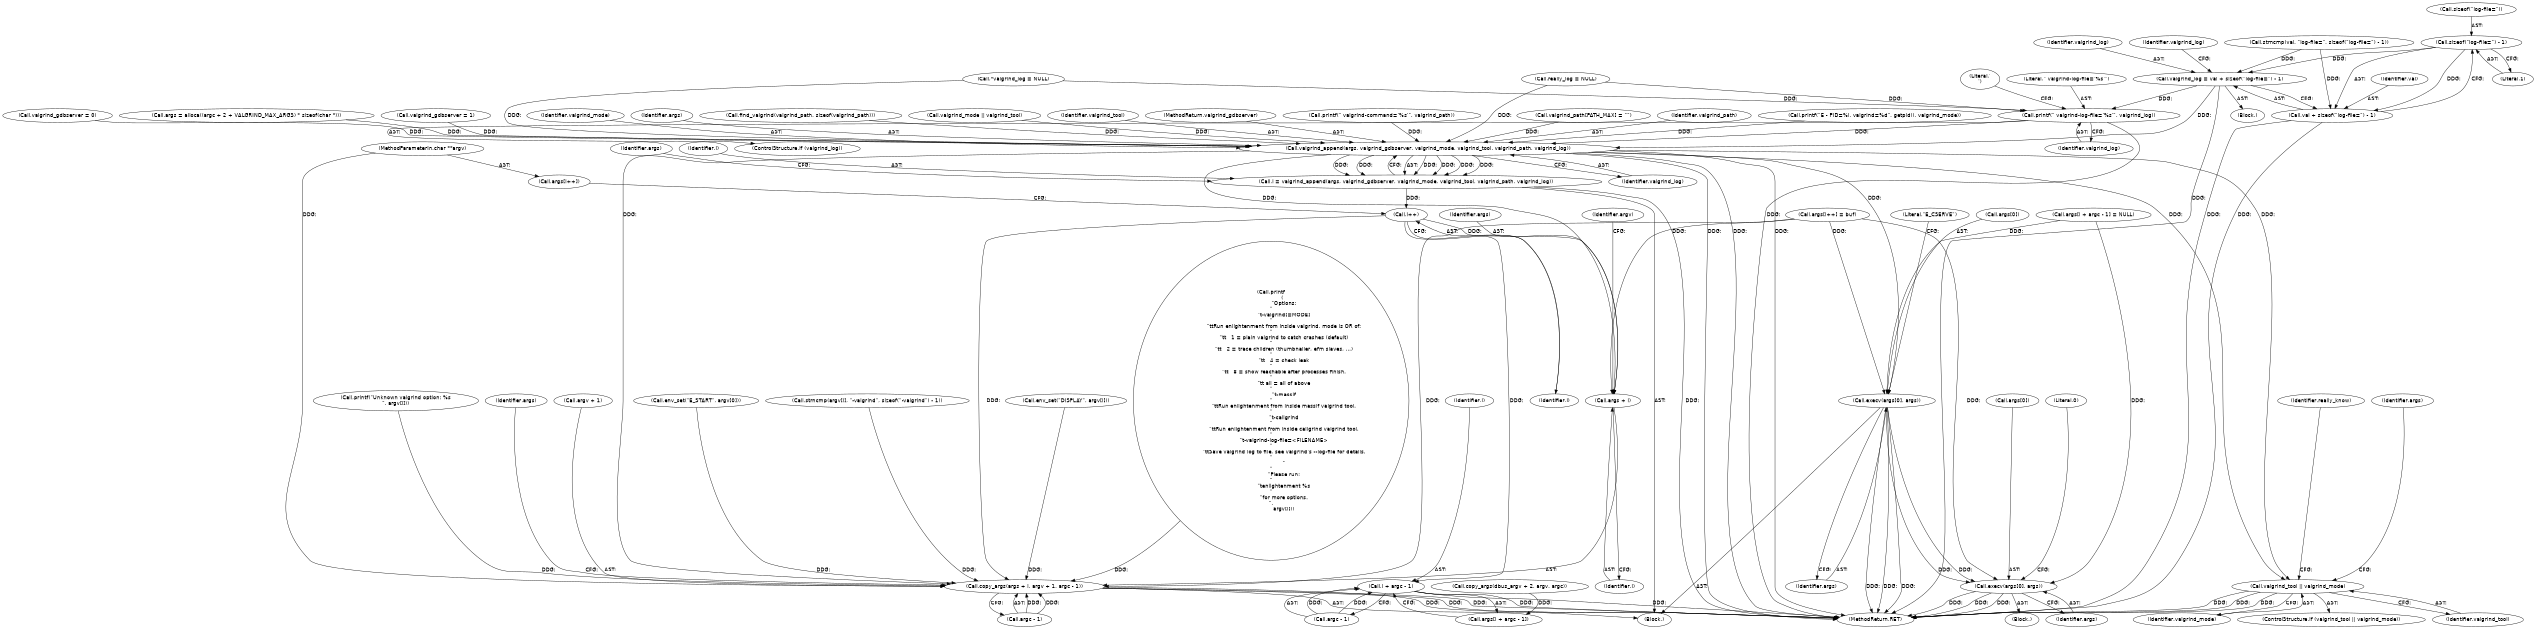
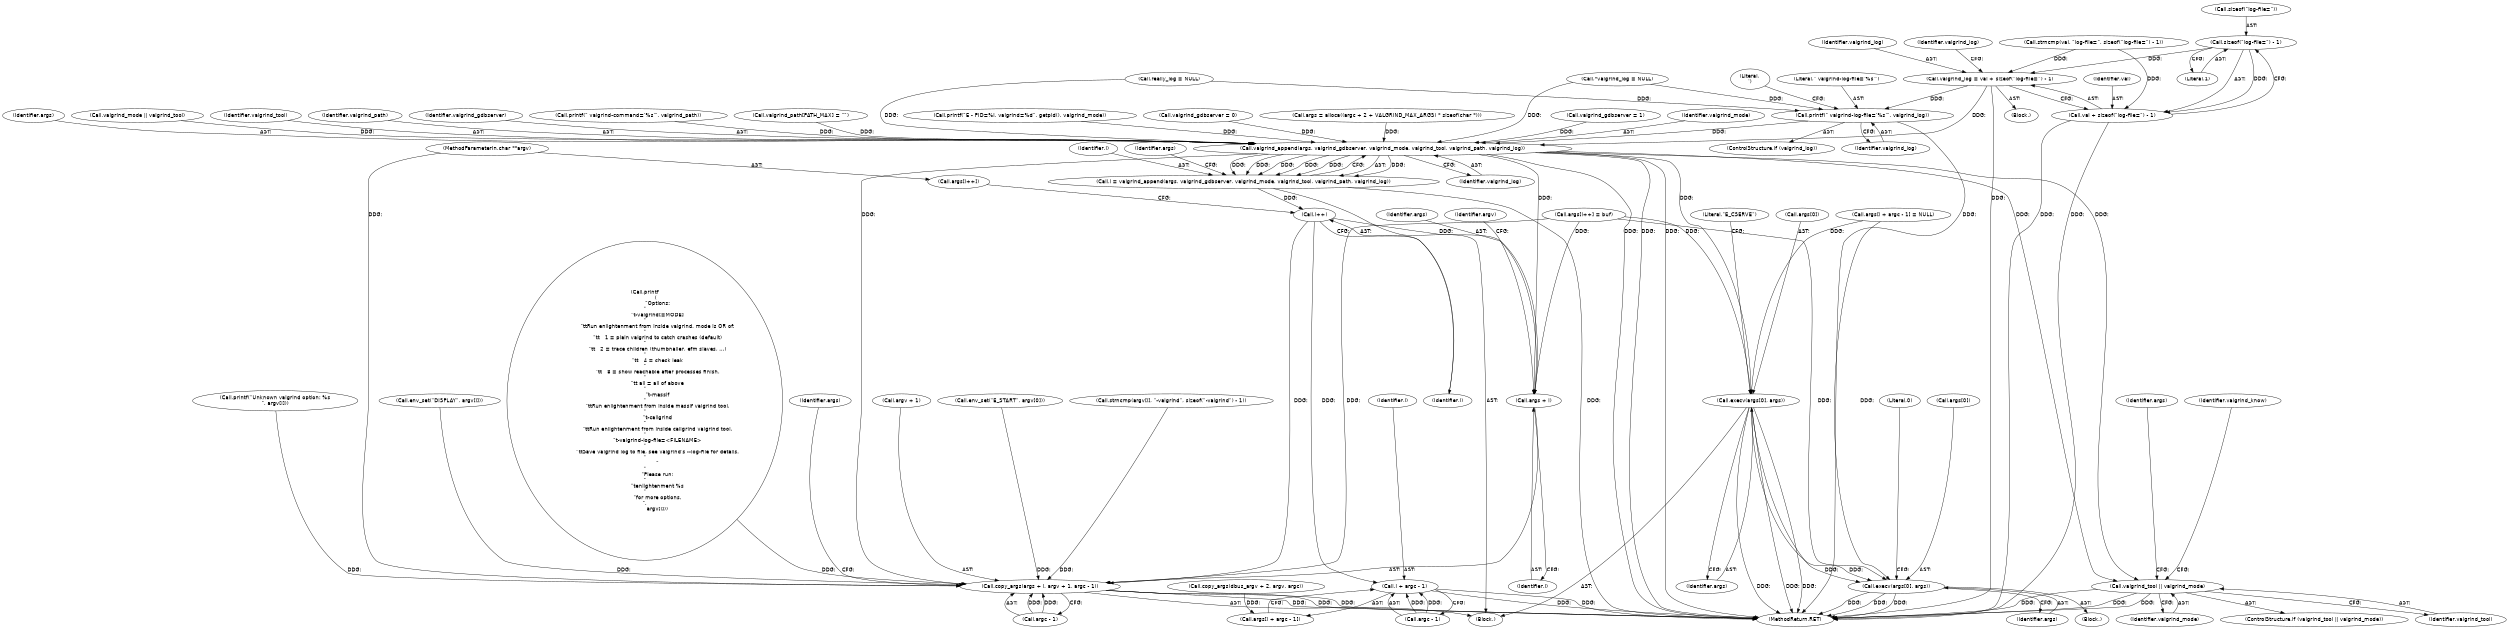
  digraph {
    fontname="DejaVu Sans"
    node [fontname="DejaVu Sans"]
    edge [fontname="DejaVu Sans"]
    n1 [label="(Call,sizeof(\"log-file=\") - 1)"]
    n2 [label="(Call,valgrind_log = val + sizeof(\"log-file=\") - 1)"]
    n3 [label="(Call,val + sizeof(\"log-file=\") - 1)"]
    n4 [label="(Literal,1)"]
    n5 [label="(Call,printf(\" valgrind-log-file='%s'\", valgrind_log))"]
    n6 [label="(Call,valgrind_append(args, valgrind_gdbserver, valgrind_mode, valgrind_tool, valgrind_path, valgrind_log))"]
    n7 [label="(Block,)"]
    n8 [label="(MethodReturn,RET)"]
    n9 [label="(Identifier,valgrind_log)"]
    n10 [label="(ControlStructure,if (valgrind_log))"]
    n11 [label="(Call,i = valgrind_append(args, valgrind_gdbserver, valgrind_mode, valgrind_tool, valgrind_path, valgrind_log))"]
    n12 [label="(Call,copy_args(args + i, argv + 1, argc - 1))"]
    n13 [label="(Call,args + i)"]
    n14 [label="(Call,valgrind_tool || valgrind_mode)"]
    n15 [label="(Call,execv(args[0], args))"]
    n16 [label="(Identifier,valgrind_log)"]
    n17 [label="(Call,i++)"]
    n18 [label="(Block,)"]
    n19 [label="(Call,argc - 1)"]
    n20 [label="(Identifier,i)"]
    n21 [label="(Identifier,valgrind_tool)"]
    n22 [label="(Identifier,valgrind_mode)"]
    n23 [label="(ControlStructure,if (valgrind_tool || valgrind_mode))"]
    n24 [label="(Call,execv(args[0], args))"]
    n25 [label="(Identifier,args)"]
    n26 [label="(Call,i + argc - 1)"]
    n27 [label="(Identifier,i)"]
    n28 [label="(Call,args[i + argc - 1])"]
    n29 [label="(Call,argc - 1)"]
    n30 [label="(Call,args[i++])"]
    n31 [label="(Identifier,args)"]
    n32 [label="(Block,)"]
    n33 [label="(Identifier,args)"]
-   n34 [label="(Call,find_valgrind(valgrind_path, sizeof(valgrind_path)))"]
    n35 [label="(Call,args[i++] = buf)"]
    n36 [label="(Literal,'\n')"]
    n37 [label="(Call,valgrind_mode || valgrind_tool)"]
    n38 [label="(Identifier,valgrind_tool)"]
    n39 [label="(Call,args[0])"]
    n40 [label="(Call,args[0])"]
    n41 [label="(Identifier,args)"]
    n42 [label="(Identifier,args)"]
    n43 [label="(Call,env_set(\"E_START\", argv[0]))"]
    n44 [label="(Identifier,valgrind_log)"]
    n45 [label="(Literal,0)"]
    n46 [label="(Identifier,val)"]
    n47 [label="(Identifier,valgrind_path)"]
    n48 [label="(Call,printf(\"E - PID=%i, valgrind=%d\", getpid(), valgrind_mode))"]
    n49 [label="(Identifier,args)"]
    n50 [label="(Identifier,i)"]
-   n51 [label="(Identifier,really_know)"]
+   n51 [label="(Identifier,valgrind_know)"]
    n52 [label="(Call,valgrind_gdbserver = 0)"]
    n53 [label="(Call,args = alloca((argc + 2 + VALGRIND_MAX_ARGS) * sizeof(char *)))"]
    n54 [label="(Call,strncmp(argv[i], \"-valgrind\", sizeof(\"-valgrind\") - 1))"]
    n55 [label="(Call,valgrind_gdbserver = 1)"]
    n56 [label="(Call,*valgrind_log = NULL)"]
    n57 [label="(Identifier,valgrind_mode)"]
    n58 [label="(Call,env_set(\"DISPLAY\", argv[i]))"]
    n59 [label="(Call,printf(\"Unknown valgrind option: %s\n\", argv[i]))"]
    n60 [label="(Call,sizeof(\"log-file=\"))"]
    n61 [label="(Call,strncmp(val, \"log-file=\", sizeof(\"log-file=\") - 1))"]
    n62 [label="(Call,really_log = NULL)"]
    n63 [label="(Identifier,valgrind_log)"]
    n64 [label="(Call,copy_args(dbus_argv + 2, argv, argc))"]
    n65 [label="(Call,argv + 1)"]
    n66 [label="(Identifier,i)"]
    n67 [label="(Call,printf\n             (\n               \"Options:\n\"\n               \"\t-valgrind[=MODE]\n\"\n               \"\t\tRun enlightenment from inside valgrind, mode is OR of:\n\"\n               \"\t\t   1 = plain valgrind to catch crashes (default)\n\"\n               \"\t\t   2 = trace children (thumbnailer, efm slaves, ...)\n\"\n               \"\t\t   4 = check leak\n\"\n               \"\t\t   8 = show reachable after processes finish.\n\"\n               \"\t\t all = all of above\n\"\n               \"\t-massif\n\"\n               \"\t\tRun enlightenment from inside massif valgrind tool.\n\"\n               \"\t-callgrind\n\"\n               \"\t\tRun enlightenment from inside callgrind valgrind tool.\n\"\n               \"\t-valgrind-log-file=<FILENAME>\n\"\n               \"\t\tSave valgrind log to file, see valgrind's --log-file for details.\n\"\n               \"\n\"\n               \"Please run:\n\"\n               \"\tenlightenment %s\n\"\n               \"for more options.\n\",\n               argv[i]))"]
    n68 [label="(Literal,\" valgrind-log-file='%s'\")"]
-   n69 [label="(MethodReturn,valgrind_gdbserver)"]
+   n69 [label="(Identifier,valgrind_gdbserver)"]
    n70 [label="(Literal,\"E_CSERVE\")"]
    n71 [label="(Call,args[i + argc - 1] = NULL)"]
    n72 [label="(Identifier,args)"]
    n73 [label="(Call,printf(\" valgrind-command='%s'\", valgrind_path))"]
    n74 [label="(Identifier,argv)"]
    n75 [label="(Call,valgrind_path[PATH_MAX] = \"\")"]
    n76 [label="(MethodParameterIn,char **argv)"]
    n1 -> n2 [label="DDG: "]
    n1 -> n3 [label="AST: "]
    n1 -> n3 [label="DDG: "]
    n1 -> n4 [label="CFG: "]
    n2 -> n3 [label="CFG: "]
    n2 -> n5 [label="DDG: "]
    n2 -> n6 [label="DDG: "]
    n2 -> n7 [label="AST: "]
    n2 -> n8 [label="DDG: "]
    n3 -> n1 [label="CFG: "]
    n3 -> n2 [label="AST: "]
    n3 -> n8 [label="DDG: "]
    n3 -> n8 [label="DDG: "]
    n4 -> n1 [label="AST: "]
    n5 -> n6 [label="DDG: "]
    n5 -> n8 [label="DDG: "]
    n5 -> n9 [label="CFG: "]
    n5 -> n10 [label="AST: "]
    n6 -> n8 [label="DDG: "]
    n6 -> n8 [label="DDG: "]
    n6 -> n8 [label="DDG: "]
    n6 -> n11 [label="AST: "]
    n6 -> n11 [label="DDG: "]
    n6 -> n11 [label="DDG: "]
    n6 -> n11 [label="DDG: "]
    n6 -> n11 [label="DDG: "]
    n6 -> n11 [label="DDG: "]
    n6 -> n11 [label="DDG: "]
    n6 -> n12 [label="DDG: "]
    n6 -> n13 [label="DDG: "]
    n6 -> n14 [label="DDG: "]
    n6 -> n14 [label="DDG: "]
    n6 -> n15 [label="DDG: "]
    n6 -> n16 [label="CFG: "]
    n9 -> n5 [label="AST: "]
    n11 -> n6 [label="CFG: "]
    n11 -> n8 [label="DDG: "]
    n11 -> n17 [label="DDG: "]
    n11 -> n18 [label="AST: "]
    n12 -> n8 [label="DDG: "]
    n12 -> n8 [label="DDG: "]
    n12 -> n8 [label="DDG: "]
    n12 -> n18 [label="AST: "]
    n12 -> n19 [label="CFG: "]
    n13 -> n12 [label="AST: "]
    n13 -> n20 [label="CFG: "]
    n14 -> n8 [label="DDG: "]
    n14 -> n8 [label="DDG: "]
    n14 -> n8 [label="DDG: "]
    n14 -> n21 [label="CFG: "]
    n14 -> n22 [label="CFG: "]
    n14 -> n23 [label="AST: "]
    n15 -> n8 [label="DDG: "]
    n15 -> n8 [label="DDG: "]
    n15 -> n8 [label="DDG: "]
    n15 -> n18 [label="AST: "]
    n15 -> n24 [label="DDG: "]
    n15 -> n24 [label="DDG: "]
    n15 -> n25 [label="CFG: "]
    n16 -> n6 [label="AST: "]
    n17 -> n12 [label="DDG: "]
    n17 -> n13 [label="DDG: "]
    n17 -> n26 [label="DDG: "]
    n17 -> n27 [label="CFG: "]
    n19 -> n12 [label="AST: "]
    n19 -> n12 [label="DDG: "]
    n19 -> n12 [label="DDG: "]
    n20 -> n13 [label="AST: "]
    n21 -> n14 [label="AST: "]
    n22 -> n14 [label="AST: "]
    n24 -> n8 [label="DDG: "]
    n24 -> n8 [label="DDG: "]
    n24 -> n8 [label="DDG: "]
    n24 -> n31 [label="CFG: "]
    n24 -> n32 [label="AST: "]
    n25 -> n15 [label="AST: "]
    n26 -> n8 [label="DDG: "]
    n26 -> n8 [label="DDG: "]
    n26 -> n28 [label="AST: "]
    n26 -> n29 [label="CFG: "]
    n27 -> n17 [label="AST: "]
    n28 -> n26 [label="CFG: "]
    n29 -> n26 [label="AST: "]
    n29 -> n26 [label="DDG: "]
    n29 -> n26 [label="DDG: "]
    n30 -> n17 [label="CFG: "]
    n31 -> n24 [label="AST: "]
    n33 -> n6 [label="AST: "]
-   n34 -> n6 [label="DDG: "]
    n35 -> n12 [label="DDG: "]
    n35 -> n13 [label="DDG: "]
    n35 -> n15 [label="DDG: "]
    n35 -> n24 [label="DDG: "]
    n36 -> n5 [label="CFG: "]
    n37 -> n6 [label="DDG: "]
    n38 -> n6 [label="AST: "]
    n39 -> n24 [label="AST: "]
    n40 -> n15 [label="AST: "]
    n41 -> n11 [label="CFG: "]
    n42 -> n12 [label="CFG: "]
    n43 -> n12 [label="DDG: "]
    n44 -> n2 [label="CFG: "]
    n45 -> n24 [label="CFG: "]
    n46 -> n3 [label="AST: "]
    n47 -> n6 [label="AST: "]
    n48 -> n6 [label="DDG: "]
    n49 -> n13 [label="AST: "]
    n50 -> n26 [label="AST: "]
    n51 -> n14 [label="CFG: "]
    n52 -> n6 [label="DDG: "]
    n53 -> n6 [label="DDG: "]
    n54 -> n12 [label="DDG: "]
    n55 -> n6 [label="DDG: "]
    n56 -> n5 [label="DDG: "]
    n56 -> n6 [label="DDG: "]
    n57 -> n6 [label="AST: "]
    n58 -> n12 [label="DDG: "]
    n59 -> n12 [label="DDG: "]
    n60 -> n1 [label="AST: "]
    n61 -> n2 [label="DDG: "]
    n61 -> n3 [label="DDG: "]
    n62 -> n5 [label="DDG: "]
    n62 -> n6 [label="DDG: "]
    n63 -> n2 [label="AST: "]
    n64 -> n28 [label="DDG: "]
    n65 -> n12 [label="AST: "]
    n66 -> n11 [label="AST: "]
    n67 -> n12 [label="DDG: "]
    n68 -> n5 [label="AST: "]
    n69 -> n6 [label="AST: "]
    n70 -> n15 [label="CFG: "]
    n71 -> n15 [label="DDG: "]
    n71 -> n24 [label="DDG: "]
    n72 -> n14 [label="CFG: "]
    n73 -> n6 [label="DDG: "]
    n74 -> n13 [label="CFG: "]
    n75 -> n6 [label="DDG: "]
    n76 -> n12 [label="DDG: "]
    n76 -> n30 [label="AST: "]
  }
